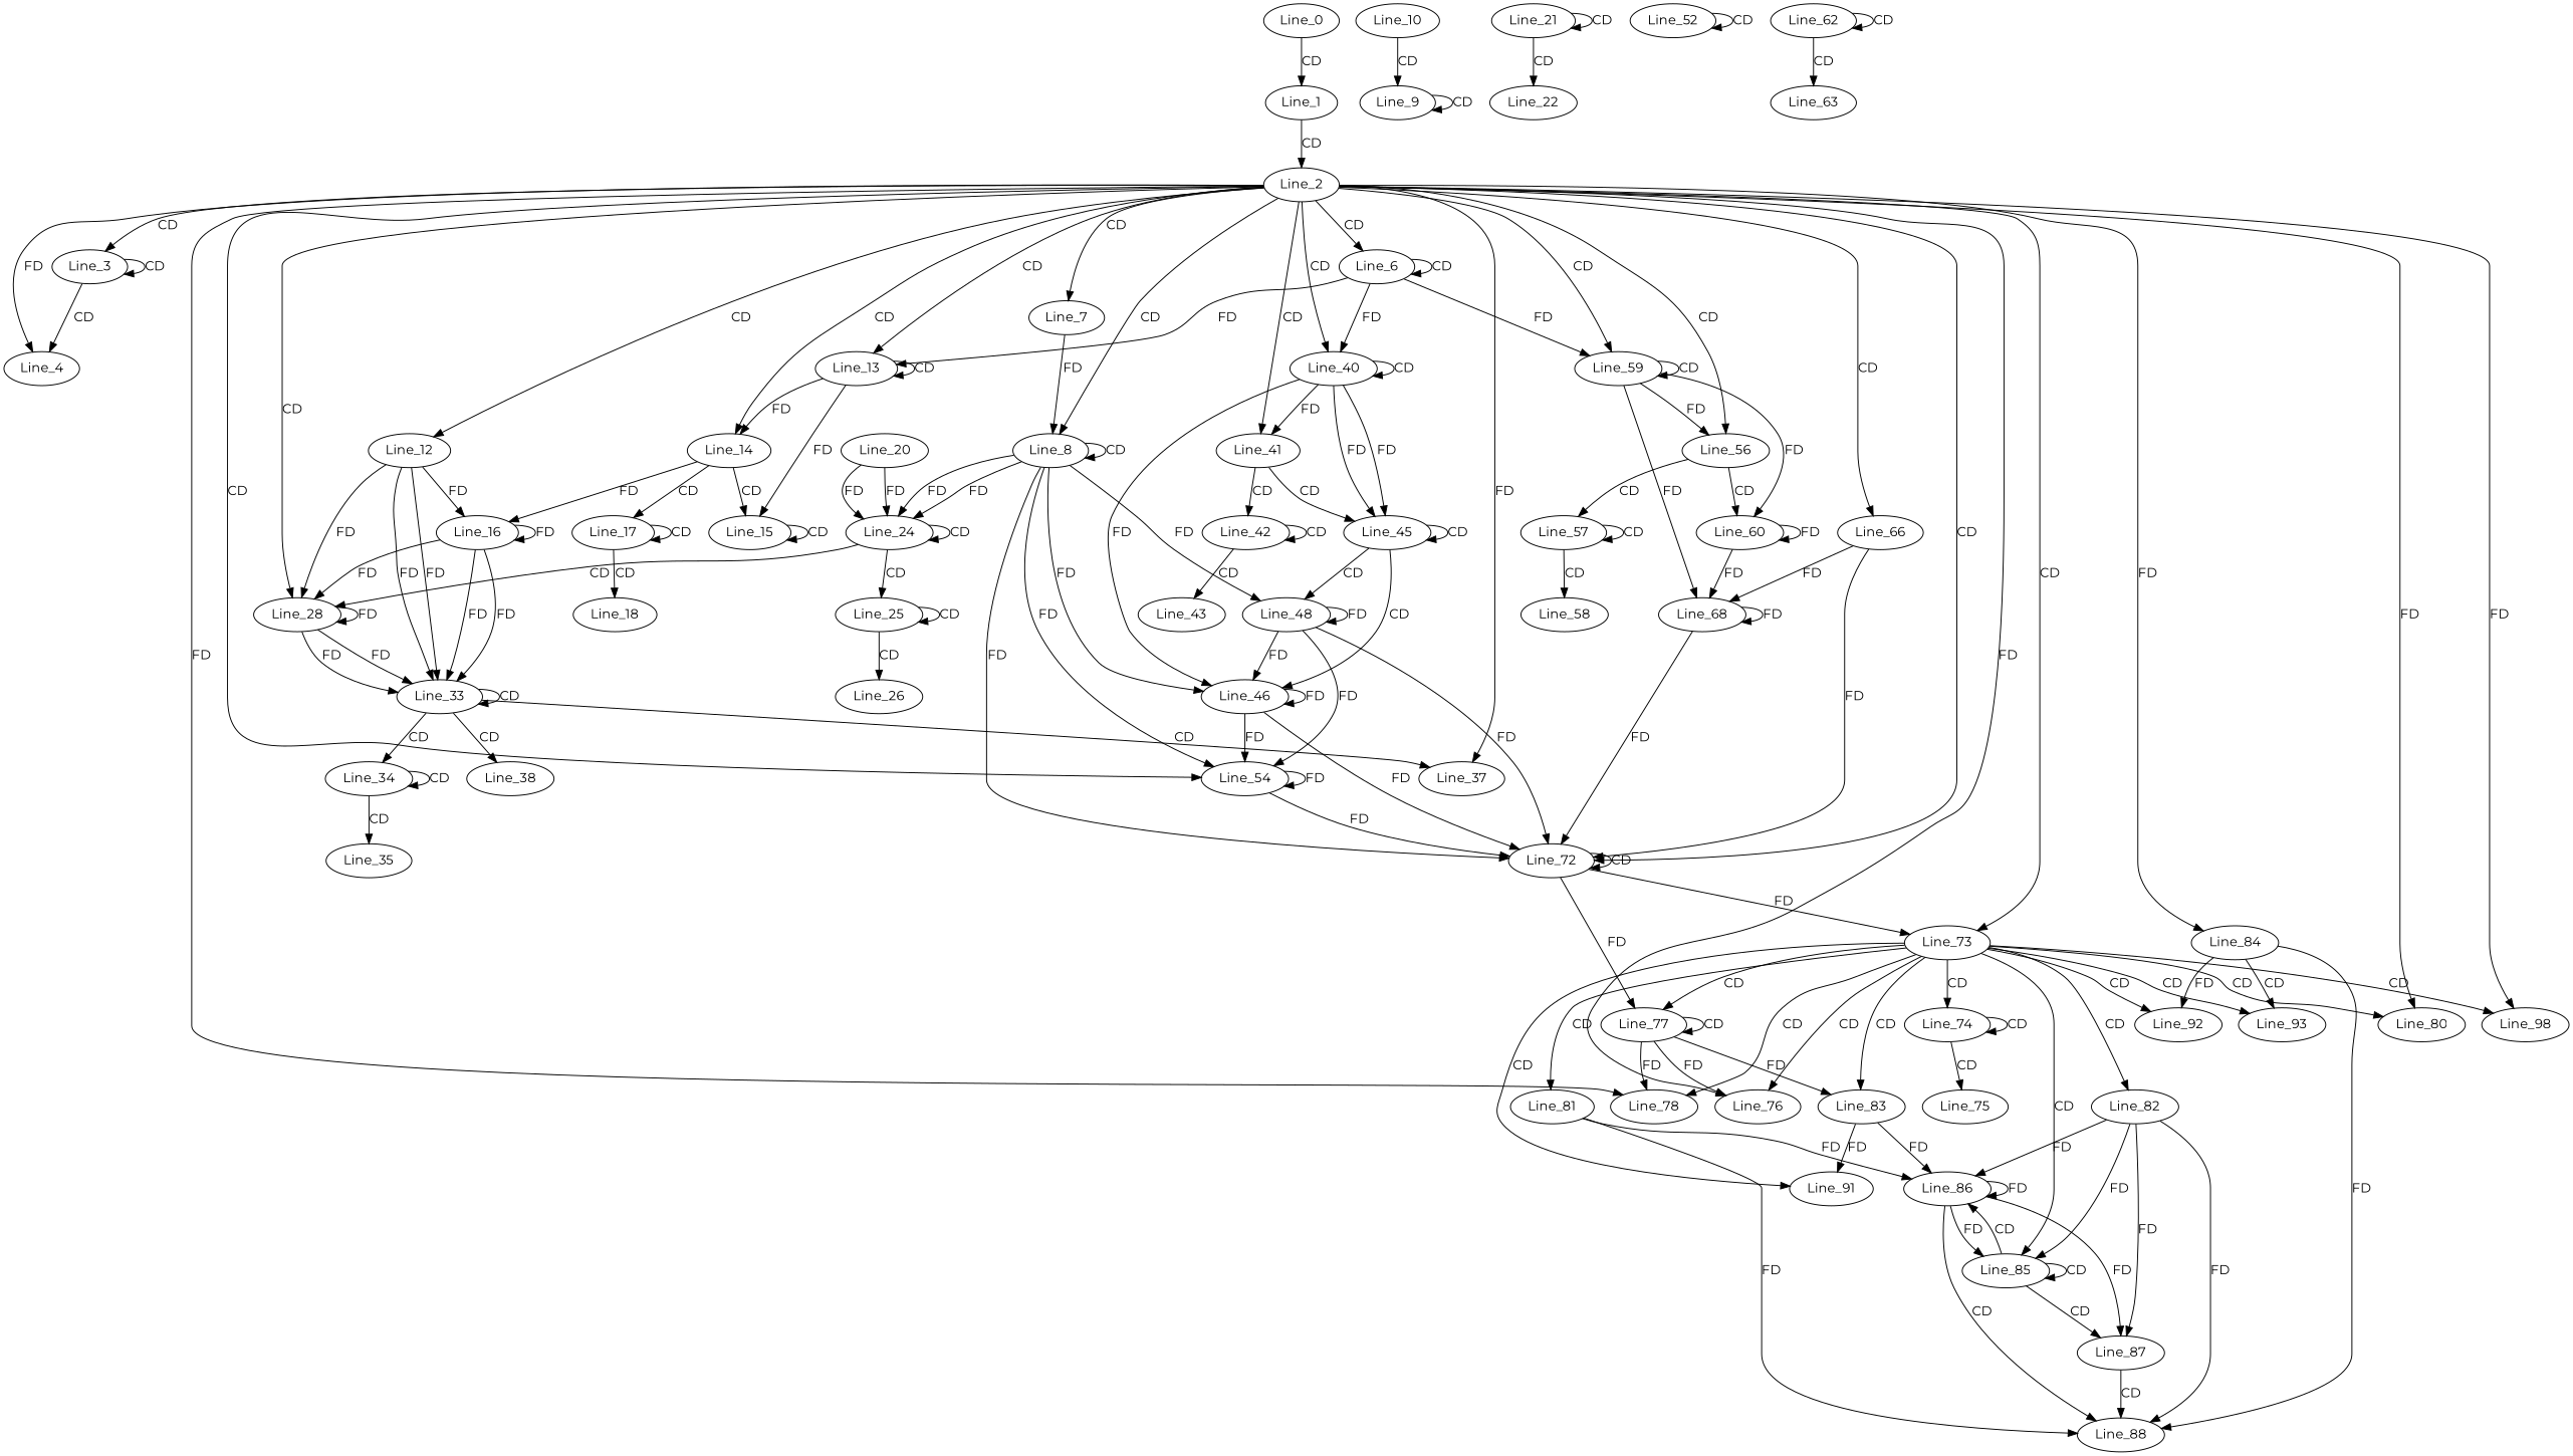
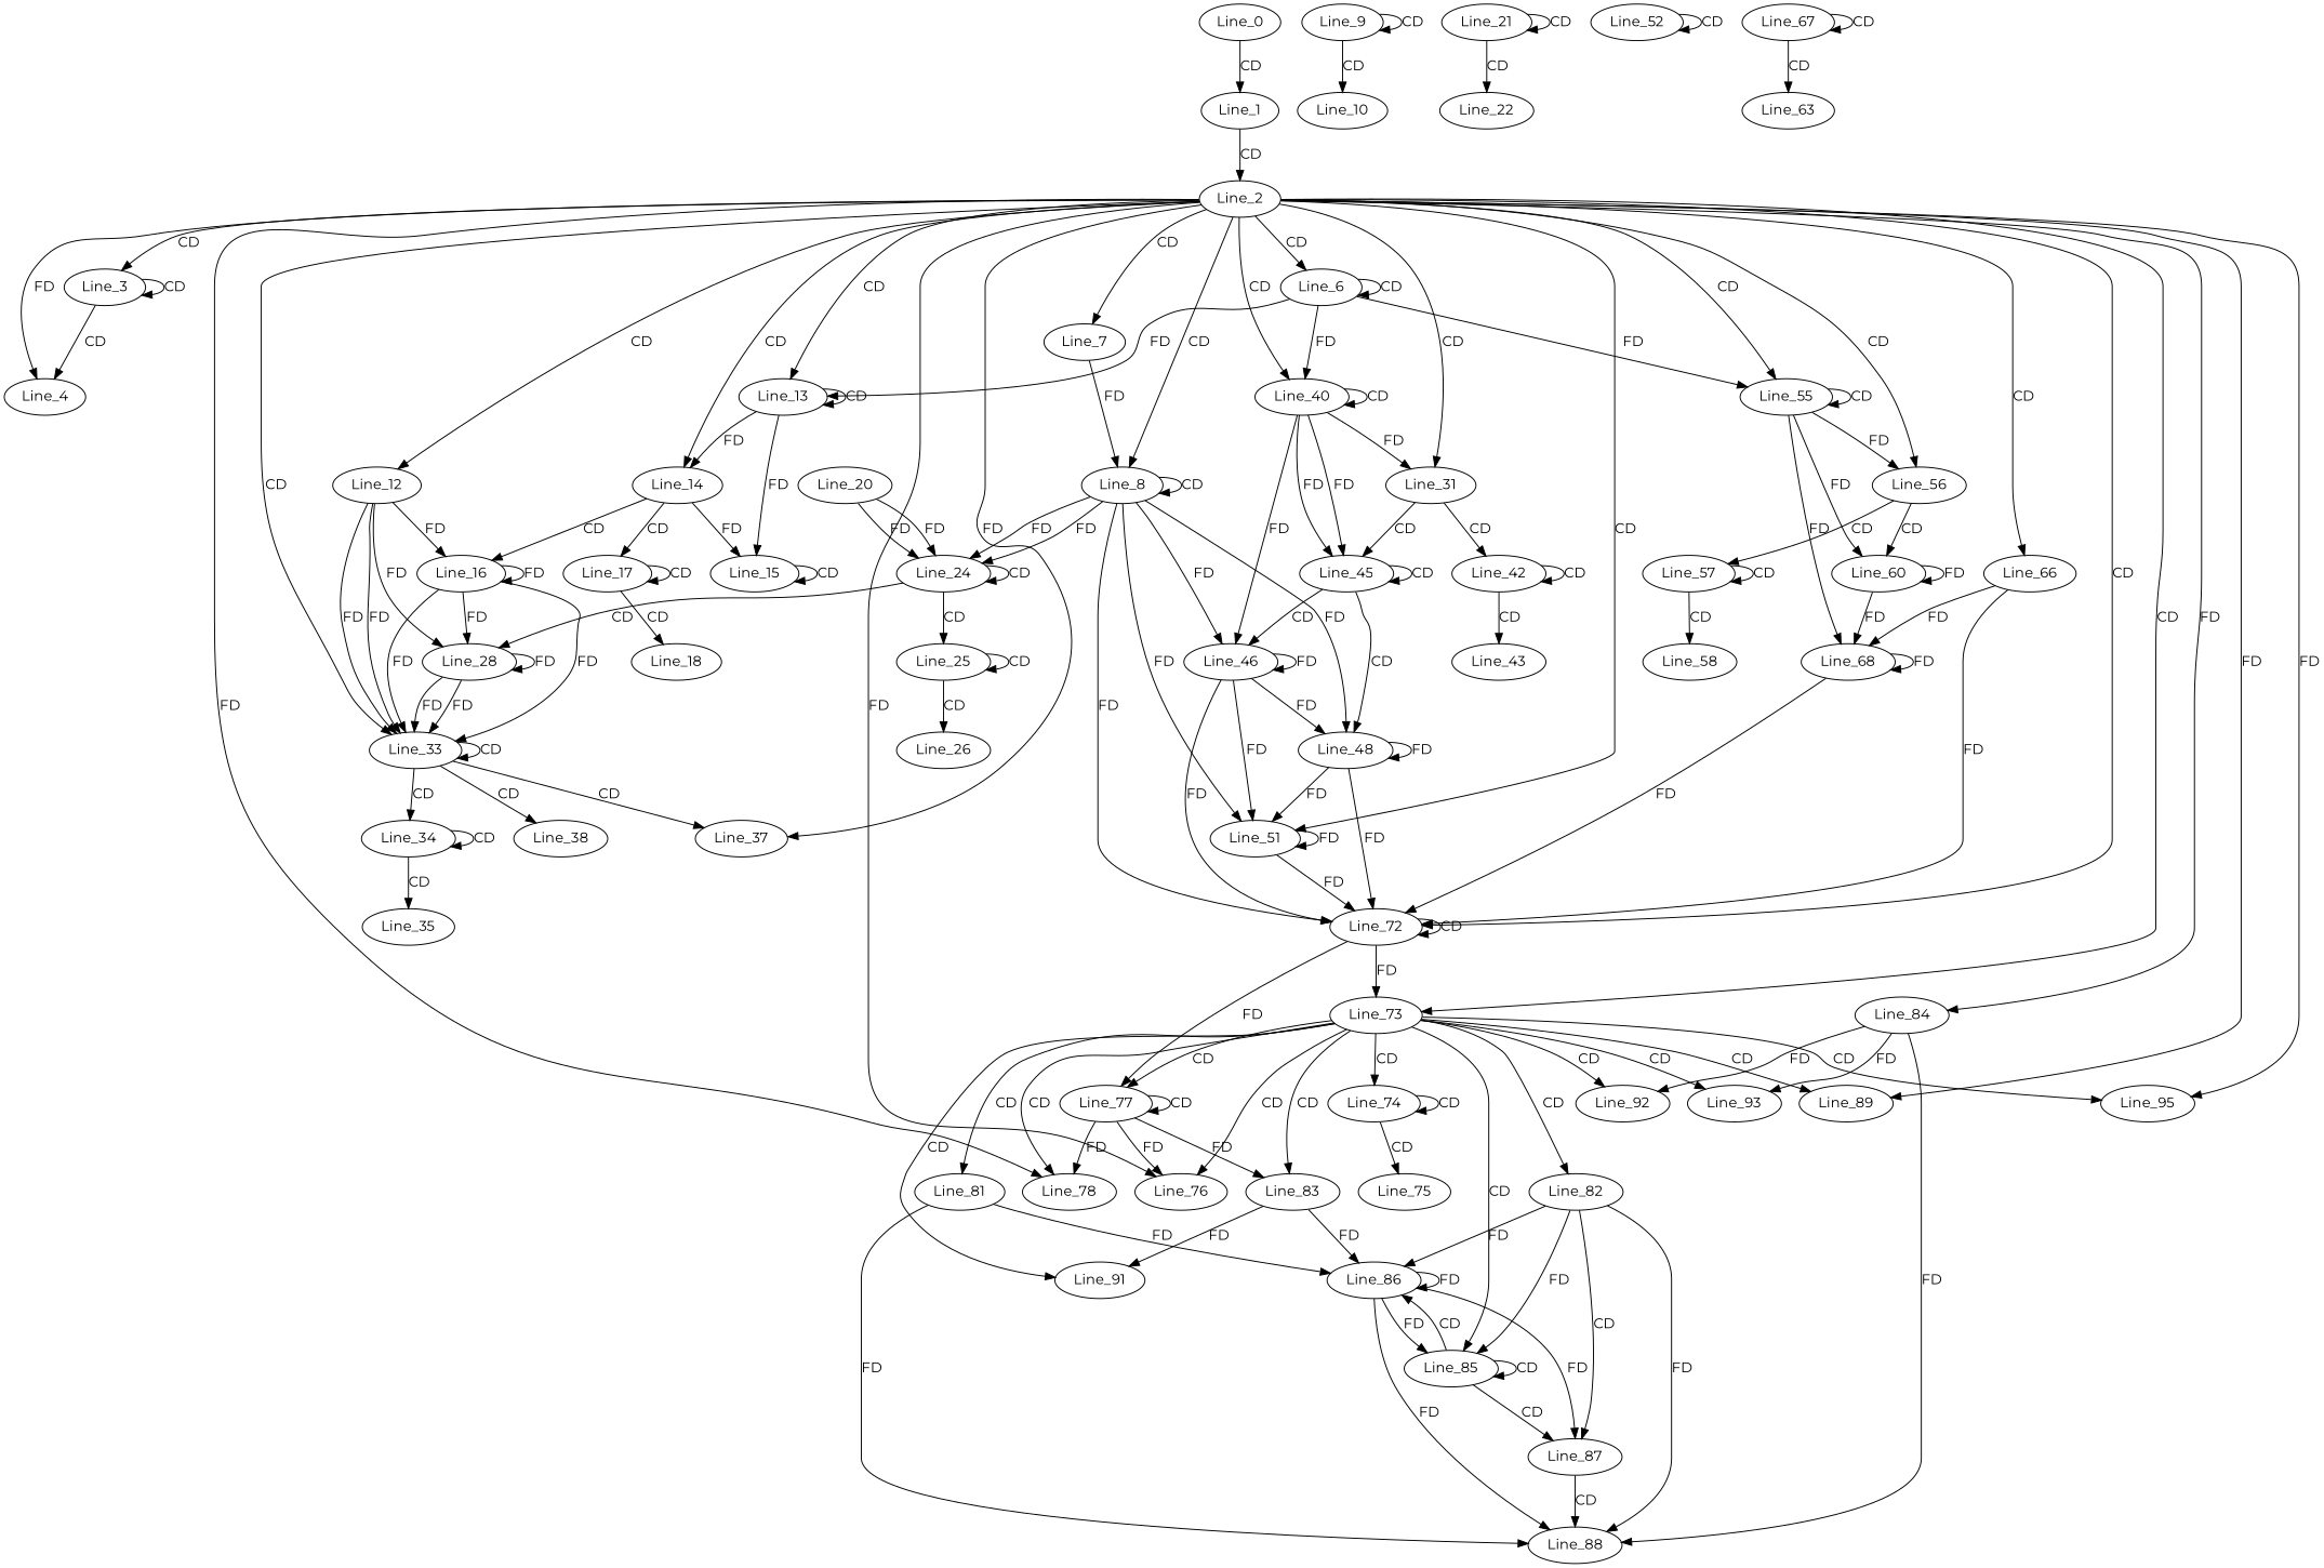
  digraph {
    fontname=Montserrat
    node [fontname=Montserrat]
    edge [fontname=Montserrat]
    Line_0
    Line_1
    Line_2
    Line_3
    Line_4
    Line_6
    Line_7
    Line_8
    Line_12
    Line_13
    Line_14
    Line_33
    Line_37
    Line_40
-   Line_41
-   Line_51 [label=Line_54]
-   Line_55 [label=Line_59]
+   Line_41 [label=Line_31]
+   Line_51
+   Line_55
    Line_56
    Line_66
    Line_72
    Line_73
    Line_78
    n23 [label=Line_76]
-   Line_80
+   Line_80 [label=Line_89]
    Line_84
-   Line_95 [label=Line_98]
+   Line_95
    Line_24
    Line_46
    Line_48
    Line_16
    Line_28
    Line_15
    Line_17
    Line_34
    Line_38
    Line_45
    Line_42
    Line_60
    Line_68
    Line_57
    Line_77
    Line_74
    Line_81
    Line_82
    Line_83
    Line_85
    Line_91
    Line_92
    Line_93
    Line_88
    Line_25
    Line_9
    Line_10
    Line_18
    Line_21
    Line_22
    Line_26
    Line_20
    Line_35
    Line_43
    Line_52
    Line_58
-   Line_62
+   Line_62 [label=Line_67]
    Line_63
    Line_75
    Line_86
    Line_87
    Line_0 -> Line_1 [label=CD]
    Line_1 -> Line_2 [label=CD]
    Line_2 -> Line_3 [label=CD]
    Line_2 -> Line_4 [label=FD]
    Line_2 -> Line_6 [label=CD]
    Line_2 -> Line_7 [label=CD]
    Line_2 -> Line_8 [label=CD]
    Line_2 -> Line_12 [label=CD]
    Line_2 -> Line_13 [label=CD]
    Line_2 -> Line_14 [label=CD]
-   Line_2 -> Line_28 [label=CD]
+   Line_2 -> Line_33 [label=CD]
    Line_2 -> Line_37 [label=FD]
    Line_2 -> Line_40 [label=CD]
    Line_2 -> Line_41 [label=CD]
    Line_2 -> Line_51 [label=CD]
    Line_2 -> Line_55 [label=CD]
    Line_2 -> Line_56 [label=CD]
    Line_2 -> Line_66 [label=CD]
    Line_2 -> Line_72 [label=CD]
    Line_2 -> Line_73 [label=CD]
    Line_2 -> Line_78 [label=FD]
    Line_2 -> n23 [label=FD]
    Line_2 -> Line_80 [label=FD]
    Line_2 -> Line_84 [label=FD]
    Line_2 -> Line_95 [label=FD]
    Line_3 -> Line_3 [label=CD]
    Line_3 -> Line_4 [label=CD]
    Line_6 -> Line_6 [label=CD]
    Line_6 -> Line_13 [label=FD]
    Line_6 -> Line_40 [label=FD]
    Line_6 -> Line_55 [label=FD]
    Line_7 -> Line_8 [label=FD]
    Line_8 -> Line_8 [label=CD]
    Line_8 -> Line_51 [label=FD]
    Line_8 -> Line_72 [label=FD]
    Line_8 -> Line_24 [label=FD]
    Line_8 -> Line_24 [label=FD]
    Line_8 -> Line_46 [label=FD]
    Line_8 -> Line_48 [label=FD]
    Line_12 -> Line_33 [label=FD]
    Line_12 -> Line_33 [label=FD]
    Line_12 -> Line_16 [label=FD]
    Line_12 -> Line_28 [label=FD]
    Line_13 -> Line_13 [label=CD]
    Line_13 -> Line_14 [label=FD]
    Line_13 -> Line_15 [label=FD]
-   Line_14 -> Line_16 [label=FD]
-   Line_14 -> Line_15 [label=CD]
+   Line_14 -> Line_16 [label=CD]
+   Line_14 -> Line_15 [label=FD]
    Line_14 -> Line_17 [label=CD]
    Line_33 -> Line_33 [label=CD]
    Line_33 -> Line_37 [label=CD]
    Line_33 -> Line_34 [label=CD]
    Line_33 -> Line_38 [label=CD]
    Line_40 -> Line_40 [label=CD]
    Line_40 -> Line_41 [label=FD]
    Line_40 -> Line_46 [label=FD]
    Line_40 -> Line_45 [label=FD]
    Line_40 -> Line_45 [label=FD]
    Line_41 -> Line_45 [label=CD]
    Line_41 -> Line_42 [label=CD]
    Line_51 -> Line_51 [label=FD]
    Line_51 -> Line_72 [label=FD]
    Line_55 -> Line_55 [label=CD]
    Line_55 -> Line_56 [label=FD]
    Line_55 -> Line_60 [label=FD]
    Line_55 -> Line_68 [label=FD]
    Line_56 -> Line_60 [label=CD]
    Line_56 -> Line_57 [label=CD]
    Line_66 -> Line_72 [label=FD]
    Line_66 -> Line_68 [label=FD]
    Line_72 -> Line_72 [label=CD]
    Line_72 -> Line_73 [label=FD]
    Line_72 -> Line_77 [label=FD]
    Line_73 -> Line_78 [label=CD]
    Line_73 -> n23 [label=CD]
    Line_73 -> Line_80 [label=CD]
    Line_73 -> Line_95 [label=CD]
    Line_73 -> Line_77 [label=CD]
    Line_73 -> Line_74 [label=CD]
    Line_73 -> Line_81 [label=CD]
    Line_73 -> Line_82 [label=CD]
    Line_73 -> Line_83 [label=CD]
    Line_73 -> Line_85 [label=CD]
    Line_73 -> Line_91 [label=CD]
    Line_73 -> Line_92 [label=CD]
    Line_73 -> Line_93 [label=CD]
    Line_84 -> Line_92 [label=FD]
-   Line_84 -> Line_93 [label=CD]
+   Line_84 -> Line_93 [label=FD]
    Line_84 -> Line_88 [label=FD]
    Line_24 -> Line_24 [label=CD]
    Line_24 -> Line_28 [label=CD]
    Line_24 -> Line_25 [label=CD]
    Line_46 -> Line_51 [label=FD]
    Line_46 -> Line_72 [label=FD]
    Line_46 -> Line_46 [label=FD]
-   Line_48 -> Line_46 [label=FD]
+   Line_46 -> Line_48 [label=FD]
    Line_48 -> Line_51 [label=FD]
    Line_48 -> Line_72 [label=FD]
    Line_48 -> Line_48 [label=FD]
    Line_16 -> Line_33 [label=FD]
    Line_16 -> Line_33 [label=FD]
    Line_16 -> Line_16 [label=FD]
    Line_16 -> Line_28 [label=FD]
    Line_28 -> Line_33 [label=FD]
    Line_28 -> Line_33 [label=FD]
    Line_28 -> Line_28 [label=FD]
    Line_15 -> Line_15 [label=CD]
    Line_17 -> Line_17 [label=CD]
    Line_17 -> Line_18 [label=CD]
    Line_34 -> Line_34 [label=CD]
    Line_34 -> Line_35 [label=CD]
    Line_45 -> Line_46 [label=CD]
    Line_45 -> Line_48 [label=CD]
    Line_45 -> Line_45 [label=CD]
    Line_42 -> Line_42 [label=CD]
    Line_42 -> Line_43 [label=CD]
    Line_60 -> Line_60 [label=FD]
    Line_60 -> Line_68 [label=FD]
    Line_68 -> Line_72 [label=FD]
    Line_68 -> Line_68 [label=FD]
    Line_57 -> Line_57 [label=CD]
    Line_57 -> Line_58 [label=CD]
    Line_77 -> Line_78 [label=FD]
    Line_77 -> n23 [label=FD]
    Line_77 -> Line_77 [label=CD]
    Line_77 -> Line_83 [label=FD]
    Line_74 -> Line_74 [label=CD]
    Line_74 -> Line_75 [label=CD]
    Line_81 -> Line_88 [label=FD]
    Line_81 -> Line_86 [label=FD]
    Line_82 -> Line_85 [label=FD]
    Line_82 -> Line_88 [label=FD]
    Line_82 -> Line_86 [label=FD]
-   Line_82 -> Line_87 [label=FD]
+   Line_82 -> Line_87 [label=CD]
    Line_83 -> Line_91 [label=FD]
    Line_83 -> Line_86 [label=FD]
    Line_85 -> Line_85 [label=CD]
    Line_85 -> Line_86 [label=CD]
    Line_85 -> Line_87 [label=CD]
    Line_25 -> Line_25 [label=CD]
    Line_25 -> Line_26 [label=CD]
    Line_9 -> Line_9 [label=CD]
-   Line_10 -> Line_9 [label=CD]
+   Line_9 -> Line_10 [label=CD]
    Line_21 -> Line_21 [label=CD]
    Line_21 -> Line_22 [label=CD]
    Line_20 -> Line_24 [label=FD]
    Line_20 -> Line_24 [label=FD]
    Line_52 -> Line_52 [label=CD]
    Line_62 -> Line_62 [label=CD]
    Line_62 -> Line_63 [label=CD]
    Line_86 -> Line_85 [label=FD]
-   Line_86 -> Line_88 [label=CD]
+   Line_86 -> Line_88 [label=FD]
    Line_86 -> Line_86 [label=FD]
    Line_86 -> Line_87 [label=FD]
    Line_87 -> Line_88 [label=CD]
  }
